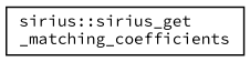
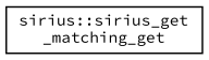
  digraph {
    rankdir=TB
    fontname="Source Code Pro"
-   n1 [color=black fillcolor=white fontname="Source Code Pro" fontsize=10 height=0.2 label="sirius::sirius_get\l_matching_coefficients" shape=record style=filled width=0.4]
+   n1 [color=black fillcolor=white fontname="Source Code Pro" fontsize=10 height=0.2 label="sirius::sirius_get\l_matching_get" shape=record style=filled width=0.4]
  }
